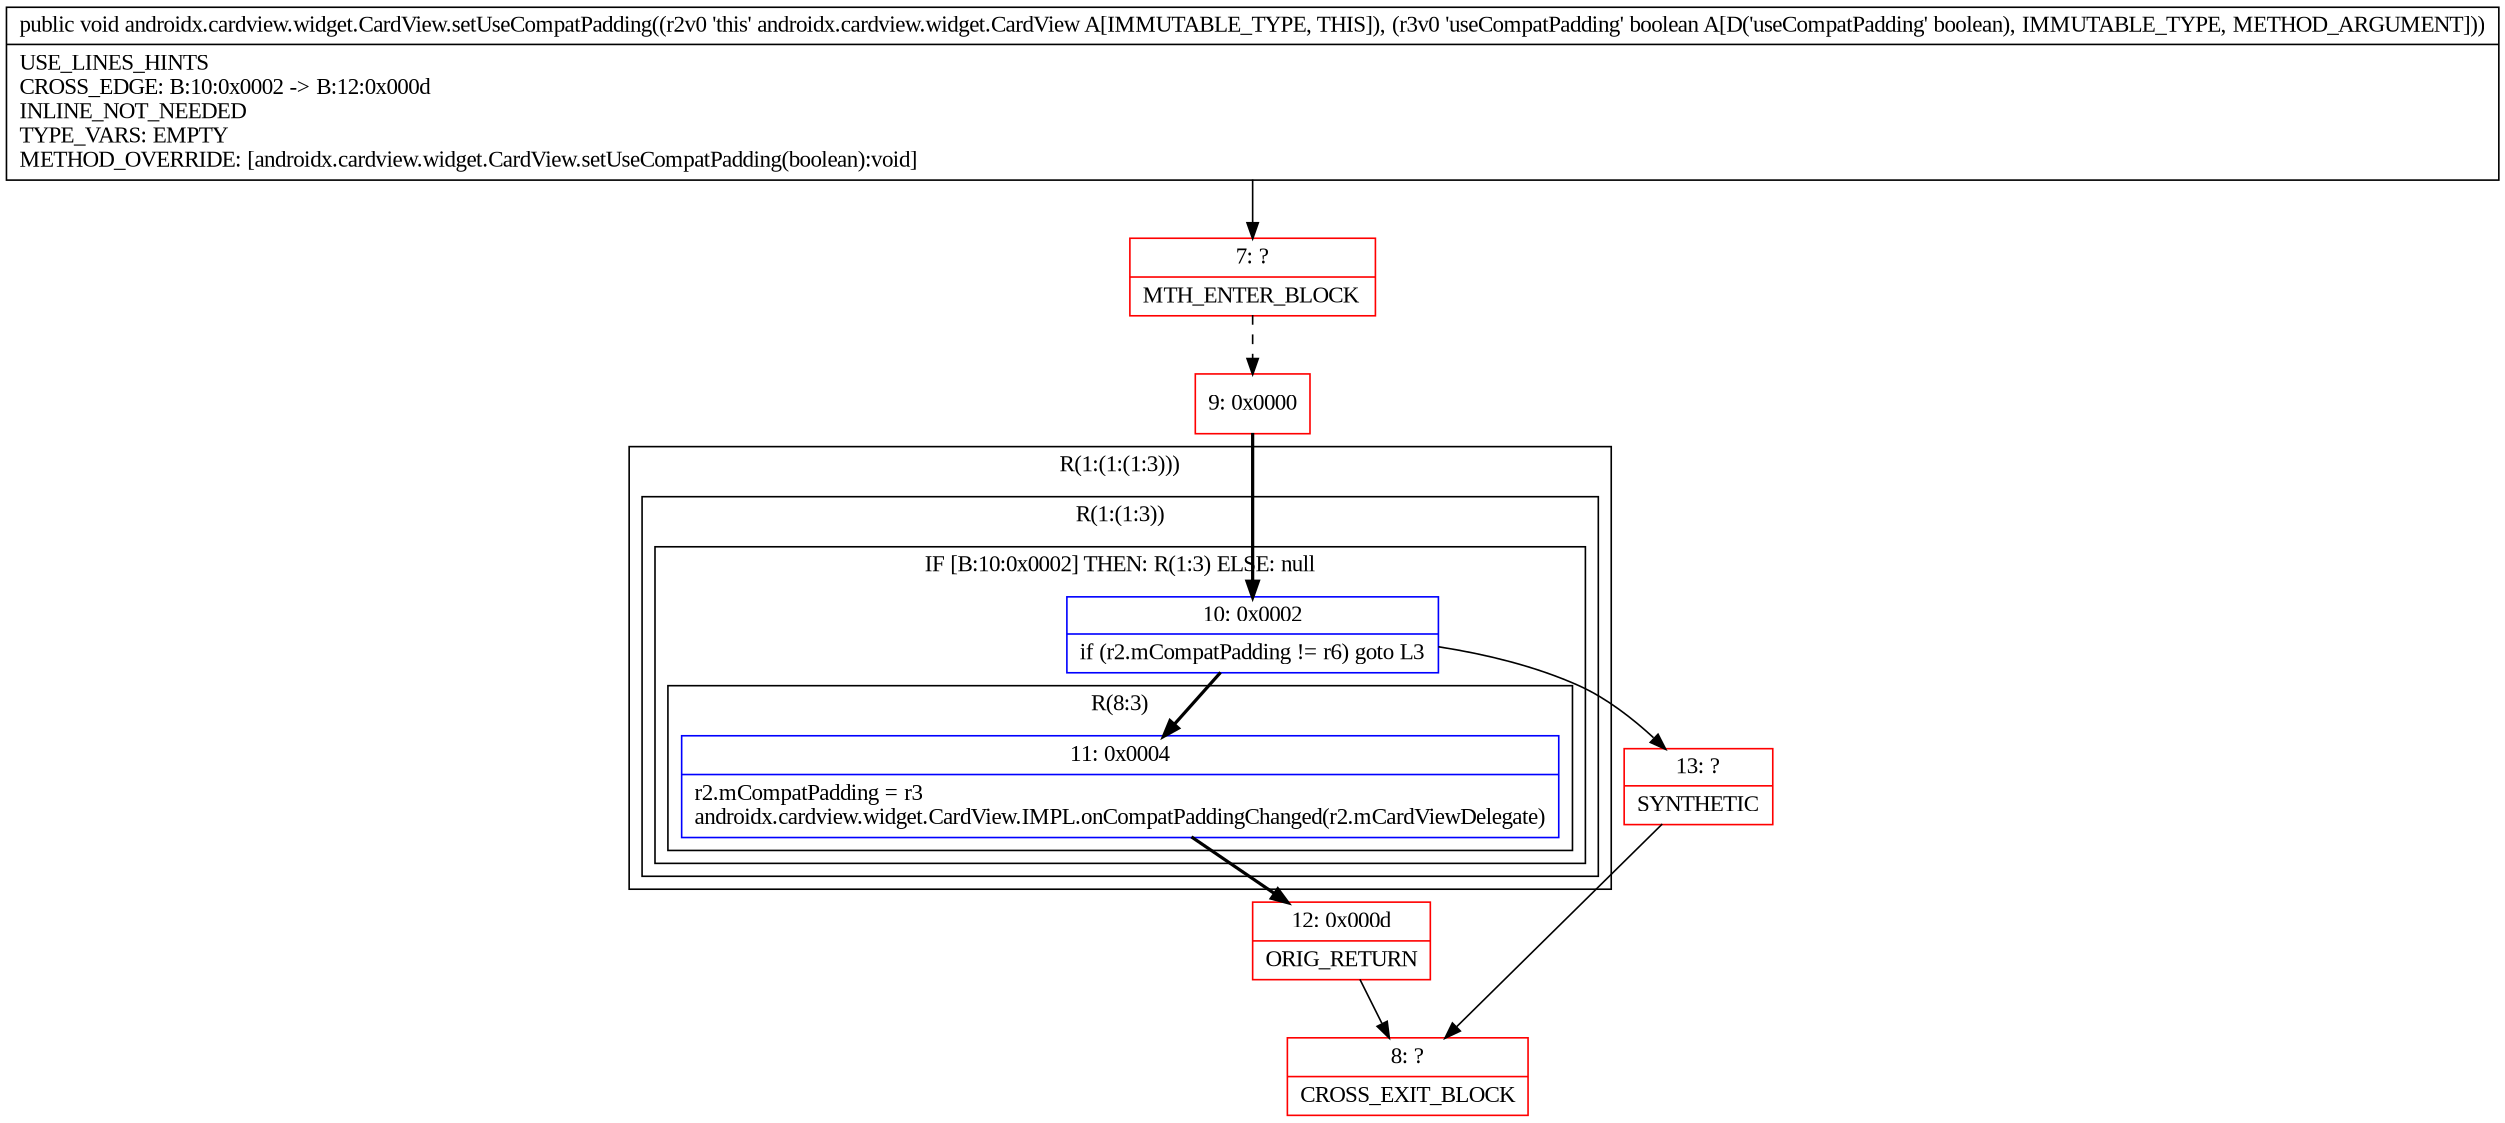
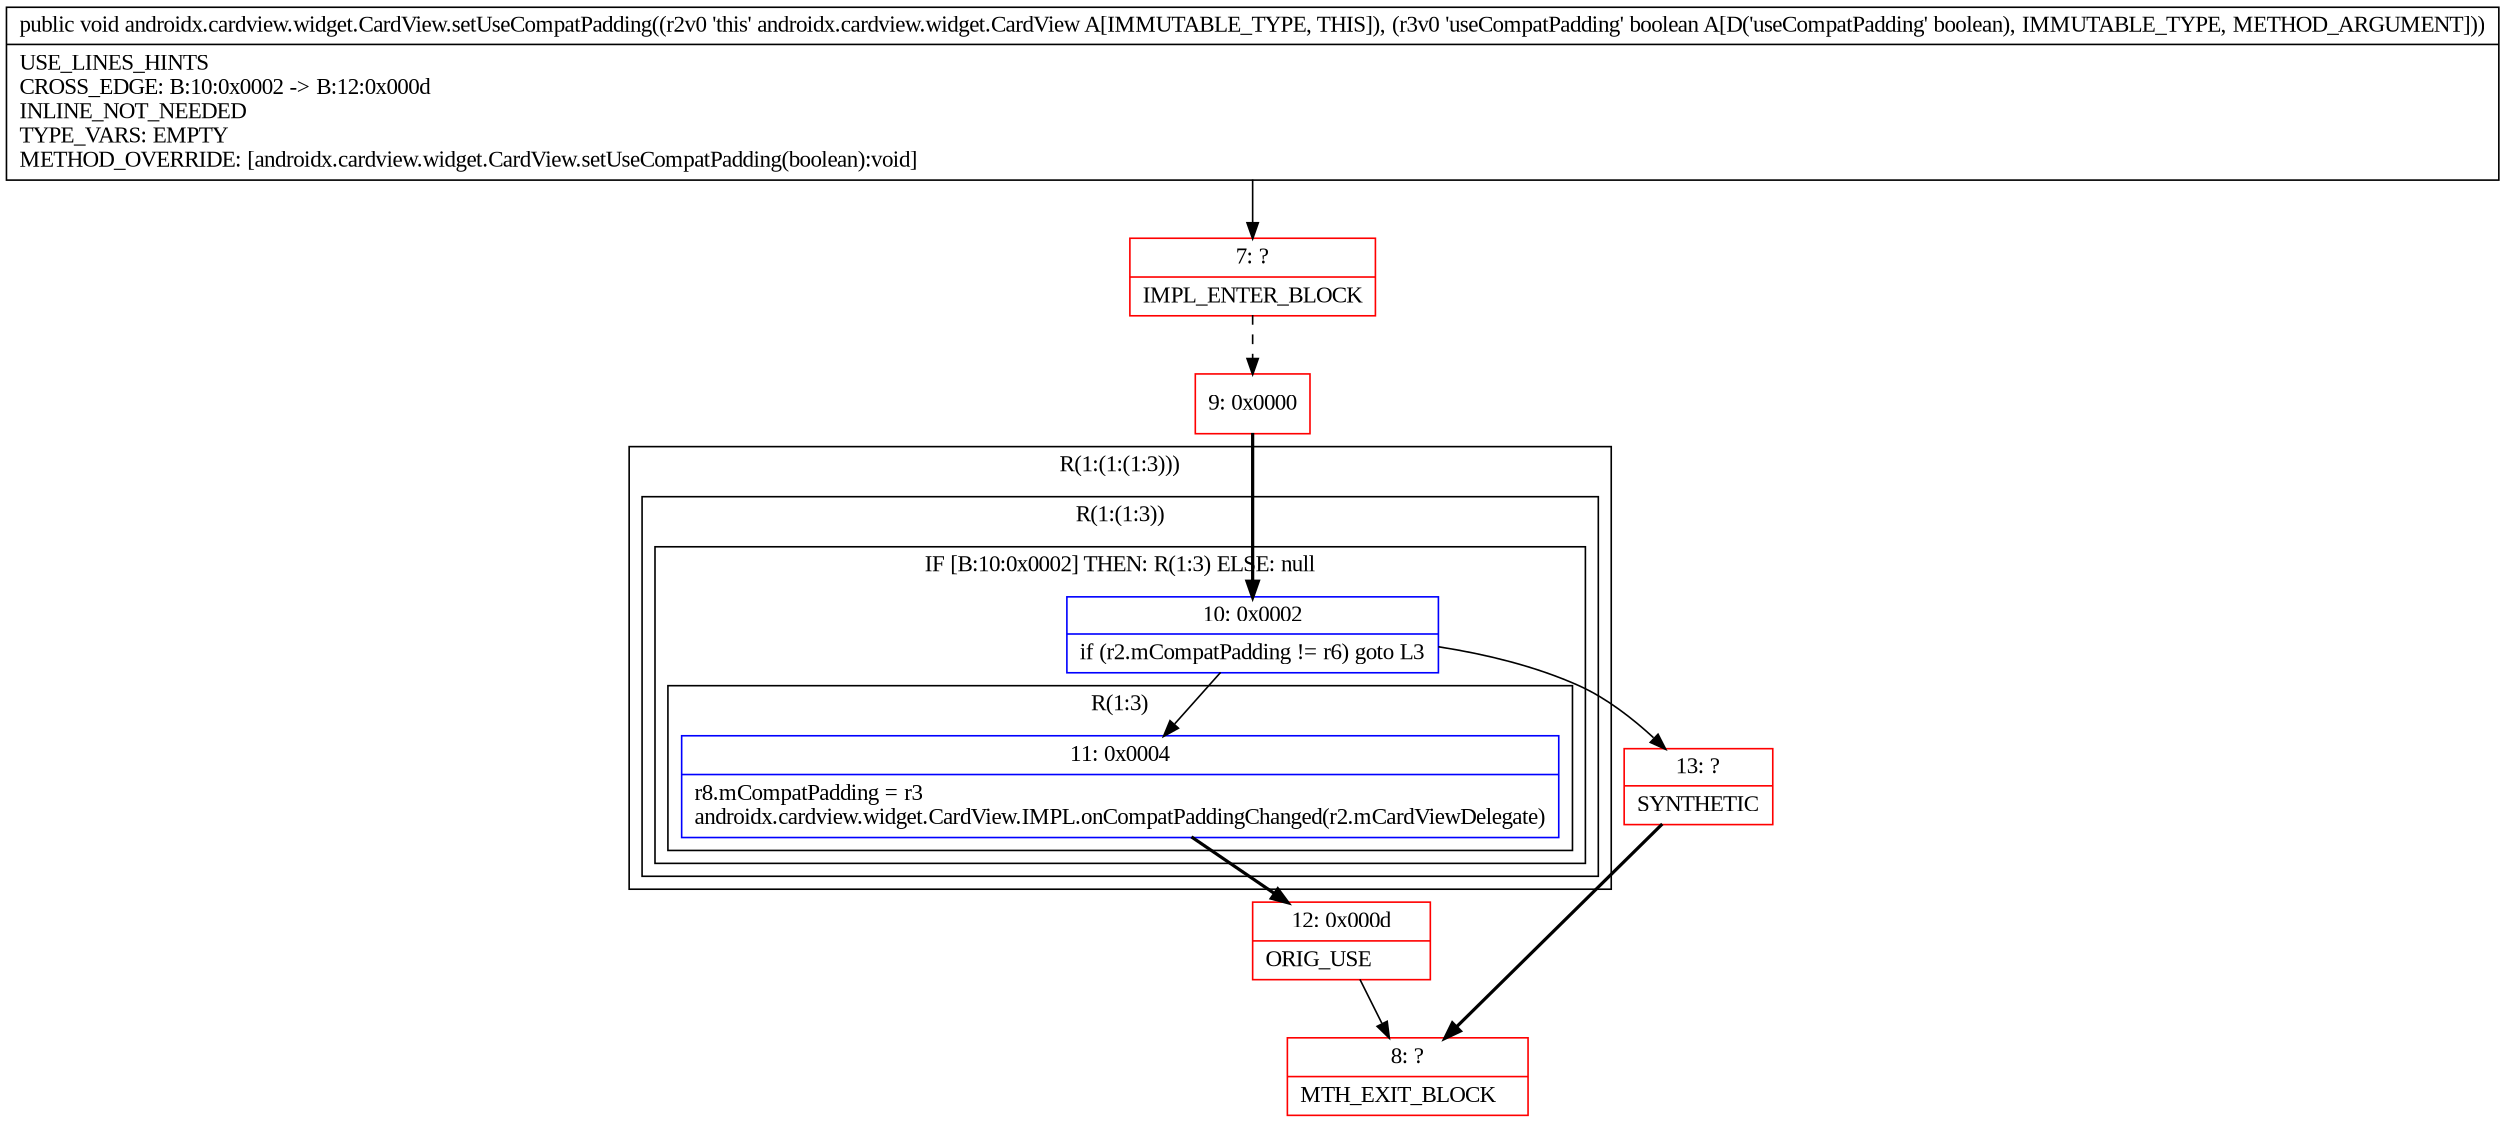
  digraph {
    fontname="Liberation Serif"
    node [color=red fontname="Liberation Serif" shape=record]
    edge [fontname="Liberation Serif" style=solid]
-   n1 [color=blue label="{11\:\ 0x0004|r2.mCompatPadding = r3\landroidx.cardview.widget.CardView.IMPL.onCompatPaddingChanged(r2.mCardViewDelegate)\l}"]
+   n1 [color=blue label="{11\:\ 0x0004|r8.mCompatPadding = r3\landroidx.cardview.widget.CardView.IMPL.onCompatPaddingChanged(r2.mCardViewDelegate)\l}"]
    n2 [color=blue label="{10\:\ 0x0002|if (r2.mCompatPadding != r6) goto L3\l}"]
-   n3 [label="{12\:\ 0x000d|ORIG_RETURN\l}"]
+   n3 [label="{12\:\ 0x000d|ORIG_USE\l}"]
    n4 [label="{13\:\ ?|SYNTHETIC\l}"]
-   n5 [label="{8\:\ ?|CROSS_EXIT_BLOCK\l}"]
-   n6 [label="{7\:\ ?|MTH_ENTER_BLOCK\l}"]
+   n5 [label="{8\:\ ?|MTH_EXIT_BLOCK\l}"]
+   n6 [label="{7\:\ ?|IMPL_ENTER_BLOCK\l}"]
    n7 [label="{9\:\ 0x0000}"]
    n8 [label="{public void androidx.cardview.widget.CardView.setUseCompatPadding((r2v0 'this' androidx.cardview.widget.CardView A[IMMUTABLE_TYPE, THIS]), (r3v0 'useCompatPadding' boolean A[D('useCompatPadding' boolean), IMMUTABLE_TYPE, METHOD_ARGUMENT]))  | USE_LINES_HINTS\lCROSS_EDGE: B:10:0x0002 \-\> B:12:0x000d\lINLINE_NOT_NEEDED\lTYPE_VARS: EMPTY\lMETHOD_OVERRIDE: [androidx.cardview.widget.CardView.setUseCompatPadding(boolean):void]\l}" color=""]
    subgraph cluster_1 {
      label="R(1:(1:(1:3)))"
      subgraph cluster_2 {
        label="R(1:(1:3))"
        subgraph cluster_3 {
          label="IF [B:10:0x0002] THEN: R(1:3) ELSE: null"
          n2
          subgraph cluster_4 {
-           label="R(8:3)"
+           label="R(1:3)"
            n1
          }
        }
      }
    }
    n1 -> n3 [style=bold]
-   n2 -> n1 [style=bold]
+   n2 -> n1
    n2 -> n4
    n3 -> n5
-   n4 -> n5
+   n4 -> n5 [style=bold]
    n6 -> n7 [style=dashed]
    n7 -> n2 [style=bold]
    n8 -> n6
  }
